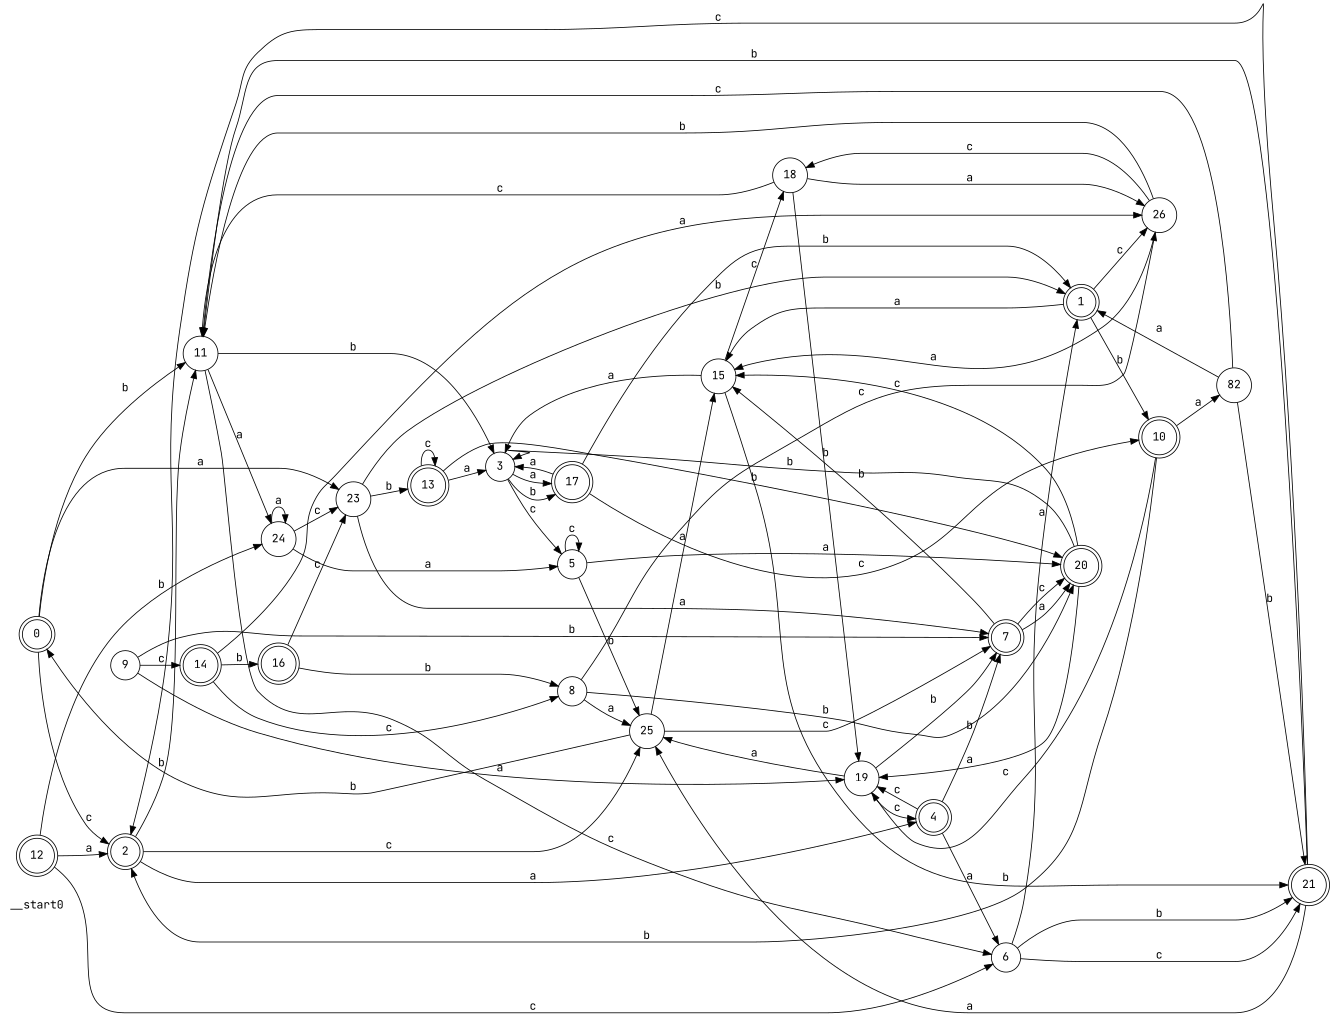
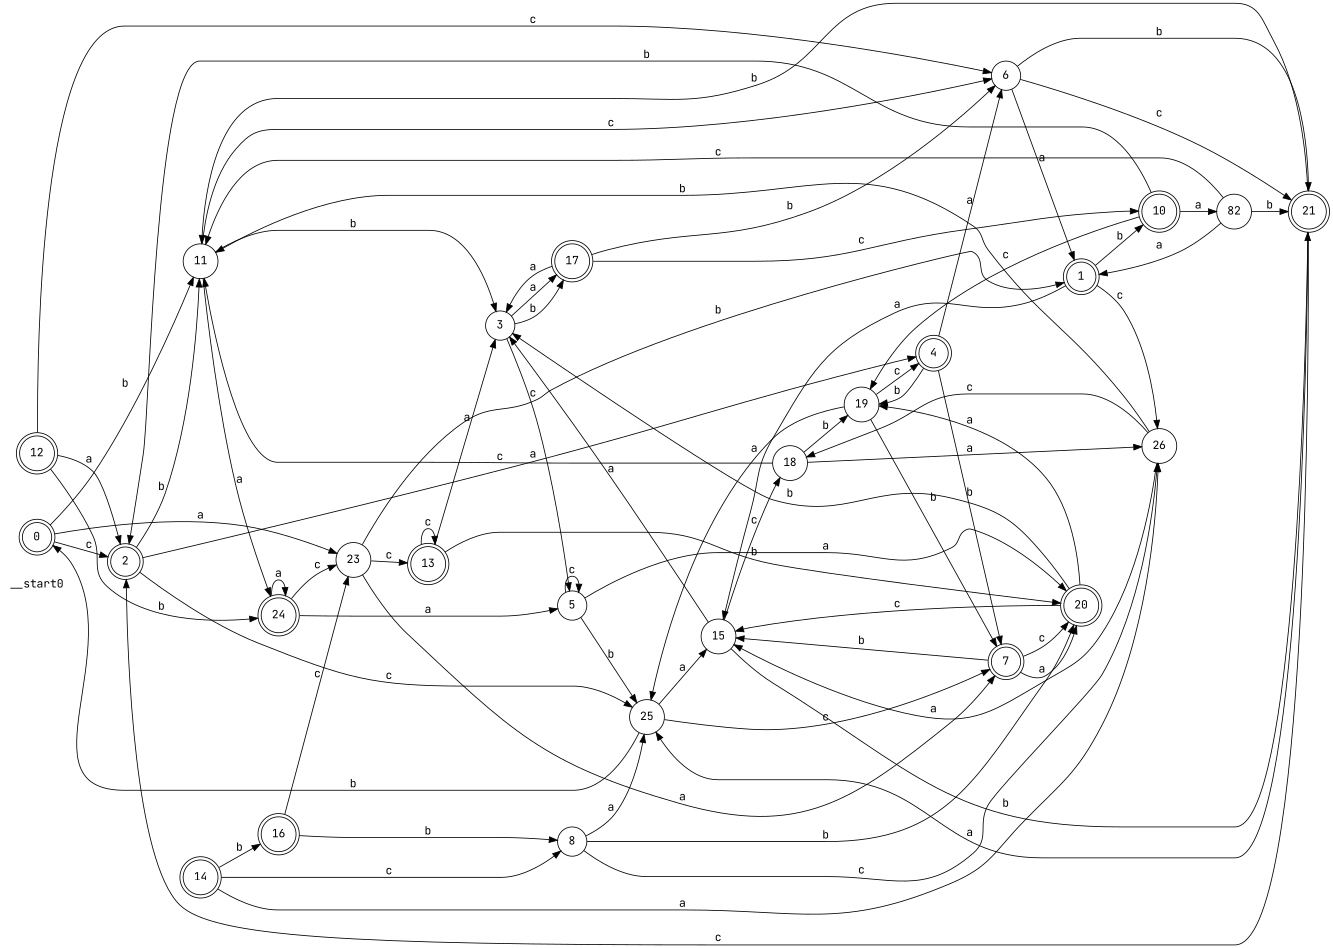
  digraph {
    fontname="JetBrains Mono"
    rankdir=LR
    node [fontname="JetBrains Mono" shape=doublecircle color=black fillcolor=white style="rounded,filled"]
    edge [fontname="JetBrains Mono"]
    __start0 [shape=none color="" fillcolor="" style=""]
    n2 [label=0]
    n3 [label=2]
    n4 [label=11 shape=circle style=filled]
    n5 [label=23 shape=circle style=filled]
    n6 [label=4]
    n7 [label=25 shape=circle style=filled]
    n8 [label=3 shape=circle style=filled]
    n9 [label=6 shape=circle style=filled]
-   n10 [label=24 shape=circle]
+   n10 [label=24]
    n11 [label=1]
    n12 [label=7]
    n13 [label=13]
    n14 [label=10]
    n15 [label=15 shape=circle style=filled]
    n16 [label=26 shape=circle style=filled]
    n17 [label=19 shape=circle style=filled]
    n18 [label=82 shape=circle style=filled]
    n19 [label=21]
    n20 [label=18 shape=circle style=filled]
    n21 [label=5 shape=circle style=filled]
    n22 [label=17]
    n23 [label=20]
    n24 [label=8 shape=circle style=filled]
-   n25 [label=9 shape=circle style=filled]
    n26 [label=14]
    n27 [label=16]
    n28 [label=12]
    n2 -> n3 [label=c]
    n2 -> n4 [label=b]
    n2 -> n5 [label=a]
    n3 -> n4 [label=b]
    n3 -> n6 [label=a]
    n3 -> n7 [label=c]
    n4 -> n8 [label=b]
    n4 -> n9 [label=c]
    n4 -> n10 [label=a]
    n5 -> n11 [label=b]
    n5 -> n12 [label=a]
-   n5 -> n13 [label=b]
+   n5 -> n13 [label=c]
    n6 -> n9 [label=a]
    n6 -> n12 [label=b]
-   n6 -> n17 [label=c]
+   n6 -> n17 [label=b]
    n7 -> n2 [label=b]
    n7 -> n12 [label=c]
    n7 -> n15 [label=a]
    n8 -> n21 [label=c]
    n8 -> n22 [label=a]
    n8 -> n22 [label=b]
    n9 -> n11 [label=a]
    n9 -> n19 [label=b]
    n9 -> n19 [label=c]
    n10 -> n5 [label=c]
    n10 -> n10 [label=a]
    n10 -> n21 [label=a]
    n11 -> n14 [label=b]
    n11 -> n15 [label=a]
    n11 -> n16 [label=c]
    n12 -> n15 [label=b]
    n12 -> n23 [label=a]
    n12 -> n23 [label=c]
    n13 -> n8 [label=a]
    n13 -> n13 [label=c]
    n13 -> n23 [label=b]
    n14 -> n3 [label=b]
    n14 -> n17 [label=c]
    n14 -> n18 [label=a]
    n15 -> n8 [label=a]
    n15 -> n19 [label=b]
    n15 -> n20 [label=c]
    n16 -> n4 [label=b]
    n16 -> n15 [label=a]
    n16 -> n20 [label=c]
    n17 -> n6 [label=c]
    n17 -> n7 [label=a]
    n17 -> n12 [label=b]
    n18 -> n4 [label=c]
    n18 -> n11 [label=a]
    n18 -> n19 [label=b]
    n19 -> n3 [label=c]
    n19 -> n4 [label=b]
    n19 -> n7 [label=a]
    n20 -> n4 [label=c]
    n20 -> n16 [label=a]
    n20 -> n17 [label=b]
    n21 -> n7 [label=b]
    n21 -> n21 [label=c]
    n21 -> n23 [label=a]
    n22 -> n8 [label=a]
-   n22 -> n11 [label=b]
+   n22 -> n9 [label=b]
    n22 -> n14 [label=c]
    n23 -> n8 [label=b]
    n23 -> n15 [label=c]
    n23 -> n17 [label=a]
    n24 -> n7 [label=a]
    n24 -> n16 [label=c]
    n24 -> n23 [label=b]
-   n25 -> n12 [label=b]
-   n25 -> n17 [label=a]
-   n25 -> n26 [label=c]
    n26 -> n16 [label=a]
    n26 -> n24 [label=c]
    n26 -> n27 [label=b]
    n27 -> n5 [label=c]
    n27 -> n24 [label=b]
    n28 -> n3 [label=a]
    n28 -> n9 [label=c]
    n28 -> n10 [label=b]
  }
